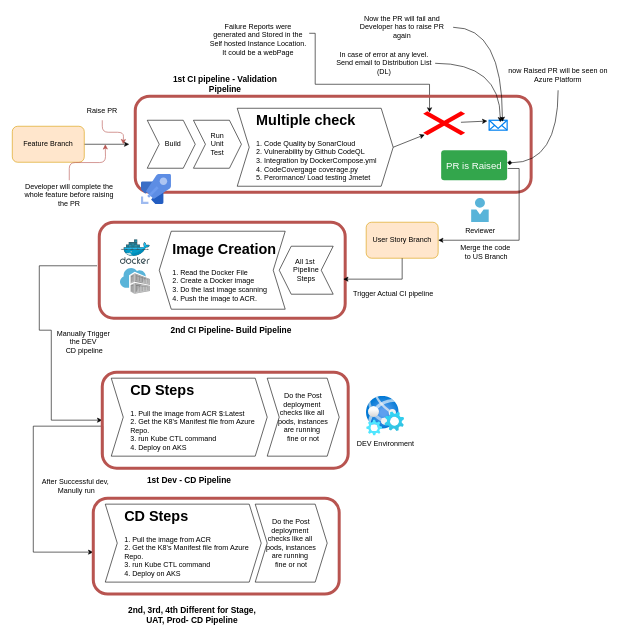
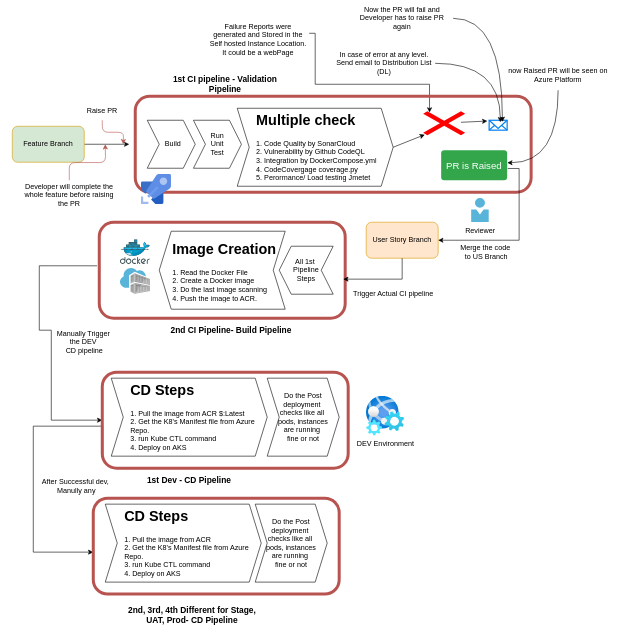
  <mxCell id="0" />
  <mxCell id="1" parent="0" />
  <mxCell id="2" style="edgeStyle=orthogonalEdgeStyle;rounded=0;orthogonalLoop=1;jettySize=auto;html=1;entryX=0.152;entryY=0.052;entryDx=0;entryDy=0;entryPerimeter=0;" edge="1" parent="1" source="30" target="19"><mxGeometry relative="1" as="geometry"><Array as="points"><mxPoint x="525" y="55" /><mxPoint x="525" y="140" /><mxPoint x="716" y="140" /></Array></mxGeometry></mxCell>
  <mxCell id="3" value="" style="rounded=1;whiteSpace=wrap;html=1;fillColor=none;strokeColor=#b85450;strokeWidth=5;" vertex="1" parent="1"><mxGeometry x="225" y="160" width="660" height="160" as="geometry" /></mxCell>
  <mxCell id="4" style="edgeStyle=none;rounded=0;orthogonalLoop=1;jettySize=auto;html=1;" edge="1" parent="1" source="5"><mxGeometry relative="1" as="geometry"><mxPoint x="215" y="240" as="targetPoint" /></mxGeometry></mxCell>
- <mxCell id="5" value="Feature Branch" style="rounded=1;whiteSpace=wrap;html=1;fillColor=#ffe6cc;strokeColor=#d79b00;" vertex="1" parent="1"><mxGeometry x="20" y="210" width="120" height="60" as="geometry" /></mxCell>
+ <mxCell id="5" value="Feature Branch" style="rounded=1;whiteSpace=wrap;html=1;fillColor=#d5e8d4;strokeColor=#d79b00;" vertex="1" parent="1"><mxGeometry x="20" y="210" width="120" height="60" as="geometry" /></mxCell>
  <mxCell id="6" value="Developer will complete the whole feature before raising the PR" style="text;html=1;align=center;verticalAlign=middle;whiteSpace=wrap;rounded=0;" vertex="1" parent="1"><mxGeometry x="30" y="300" width="170" height="50" as="geometry" /></mxCell>
  <mxCell id="7" value="User Story Branch" style="whiteSpace=wrap;html=1;fillColor=#ffe6cc;strokeColor=#d79b00;rounded=1;" vertex="1" parent="1"><mxGeometry x="610" y="370" width="120" height="60" as="geometry" /></mxCell>
  <mxCell id="8" value="" style="endArrow=classic;html=1;rounded=1;exitX=0.5;exitY=0;exitDx=0;exitDy=0;edgeStyle=orthogonalEdgeStyle;curved=0;fillColor=#f8cecc;strokeColor=#b85450;" edge="1" parent="1" source="6"><mxGeometry width="50" height="50" relative="1" as="geometry"><mxPoint x="185" y="300" as="sourcePoint" /><mxPoint x="175" y="240" as="targetPoint" /></mxGeometry></mxCell>
  <mxCell id="9" value="Raise PR" style="text;html=1;align=center;verticalAlign=middle;whiteSpace=wrap;rounded=0;" vertex="1" parent="1"><mxGeometry x="140" y="170" width="60" height="30" as="geometry" /></mxCell>
  <mxCell id="10" value="" style="shape=step;perimeter=stepPerimeter;whiteSpace=wrap;html=1;fixedSize=1;" vertex="1" parent="1"><mxGeometry x="245" y="200" width="80" height="80" as="geometry" /></mxCell>
  <mxCell id="11" value="Run&lt;div&gt;Unit&lt;/div&gt;&lt;div&gt;Test&lt;/div&gt;" style="shape=step;perimeter=stepPerimeter;whiteSpace=wrap;html=1;fixedSize=1;" vertex="1" parent="1"><mxGeometry x="322" y="200" width="80" height="80" as="geometry" /></mxCell>
  <mxCell id="12" value="&lt;h5&gt;&lt;font style=&quot;font-size: 14px;&quot;&gt;1st CI pipeline - Validation Pipeline&lt;/font&gt;&lt;/h5&gt;" style="text;html=1;align=center;verticalAlign=middle;whiteSpace=wrap;rounded=0;" vertex="1" parent="1"><mxGeometry x="275" y="120" width="200" height="37" as="geometry" /></mxCell>
  <mxCell id="13" value="Build" style="text;html=1;align=center;verticalAlign=middle;whiteSpace=wrap;rounded=0;" vertex="1" parent="1"><mxGeometry x="258" y="225" width="60" height="30" as="geometry" /></mxCell>
  <mxCell id="14" value="" style="group" vertex="1" connectable="0" parent="1"><mxGeometry x="395" y="180" width="260" height="140" as="geometry" /></mxCell>
  <mxCell id="15" value="" style="shape=step;perimeter=stepPerimeter;whiteSpace=wrap;html=1;fixedSize=1;" vertex="1" parent="14"><mxGeometry width="260" height="130" as="geometry" /></mxCell>
  <mxCell id="16" value="&lt;h1 style=&quot;margin-top: 0px;&quot;&gt;Multiple check&lt;/h1&gt;&lt;div&gt;1. Code Quality by SonarCloud&lt;/div&gt;&lt;div&gt;2. Vulnerability by Github CodeQL&lt;/div&gt;&lt;div&gt;3. Integration by DockerCompose.yml&lt;/div&gt;&lt;div&gt;4. CodeCovergage coverage.py&lt;/div&gt;&lt;div&gt;5. Perormance/ Load testing Jmetet&lt;/div&gt;" style="text;html=1;whiteSpace=wrap;overflow=hidden;rounded=0;" vertex="1" parent="14"><mxGeometry x="30" width="220" height="140" as="geometry" /></mxCell>
  <mxCell id="17" value="" style="endArrow=classic;html=1;rounded=1;exitX=0.5;exitY=1;exitDx=0;exitDy=0;edgeStyle=orthogonalEdgeStyle;curved=0;fillColor=#f8cecc;strokeColor=#b85450;" edge="1" parent="1" source="9"><mxGeometry width="50" height="50" relative="1" as="geometry"><mxPoint x="180" y="330" as="sourcePoint" /><mxPoint x="205" y="240" as="targetPoint" /></mxGeometry></mxCell>
  <mxCell id="18" value="" style="image;sketch=0;aspect=fixed;html=1;points=[];align=center;fontSize=12;image=img/lib/mscae/Azure_Pipelines.svg;" vertex="1" parent="1"><mxGeometry x="235" y="290" width="50" height="50" as="geometry" /></mxCell>
  <mxCell id="19" value="" style="shape=mxgraph.mockup.markup.redX;fillColor=#ff0000;html=1;shadow=0;whiteSpace=wrap;strokeColor=none;" vertex="1" parent="1"><mxGeometry x="705" y="185" width="70" height="40" as="geometry" /></mxCell>
  <mxCell id="20" value="" style="endArrow=classic;html=1;rounded=0;exitX=1;exitY=0.5;exitDx=0;exitDy=0;entryX=0.038;entryY=0.975;entryDx=0;entryDy=0;entryPerimeter=0;" edge="1" parent="1" source="15" target="19"><mxGeometry width="50" height="50" relative="1" as="geometry"><mxPoint x="725" y="350" as="sourcePoint" /><mxPoint x="775" y="300" as="targetPoint" /></mxGeometry></mxCell>
  <mxCell id="21" value="" style="html=1;verticalLabelPosition=bottom;align=center;labelBackgroundColor=#ffffff;verticalAlign=top;strokeWidth=2;strokeColor=#0080F0;shadow=0;dashed=0;shape=mxgraph.ios7.icons.mail;" vertex="1" parent="1"><mxGeometry x="815" y="200" width="30" height="16.5" as="geometry" /></mxCell>
  <mxCell id="22" style="rounded=0;orthogonalLoop=1;jettySize=auto;html=1;entryX=0.133;entryY=0.081;entryDx=0;entryDy=0;entryPerimeter=0;elbow=vertical;" edge="1" parent="1"><mxGeometry relative="1" as="geometry"><mxPoint x="768" y="203.377" as="sourcePoint" /><mxPoint x="811.99" y="201.337" as="targetPoint" /></mxGeometry></mxCell>
  <mxCell id="23" style="edgeStyle=orthogonalEdgeStyle;rounded=0;orthogonalLoop=1;jettySize=auto;html=1;entryX=0.622;entryY=0.202;entryDx=0;entryDy=0;entryPerimeter=0;curved=1;" edge="1" parent="1" source="31" target="21"><mxGeometry relative="1" as="geometry" /></mxCell>
- <mxCell id="24" value="Now the PR will fail and Developer has to raise PR again" style="text;html=1;align=center;verticalAlign=middle;whiteSpace=wrap;rounded=0;" vertex="1" parent="1"><mxGeometry x="585" y="20" width="170" height="50" as="geometry" /></mxCell>
+ <mxCell id="24" value="Now the PR will fail and Developer has to raise PR again" style="text;html=1;align=center;verticalAlign=middle;whiteSpace=wrap;rounded=0;" vertex="1" parent="1"><mxGeometry x="585" y="5" width="170" height="50" as="geometry" /></mxCell>
  <mxCell id="25" style="edgeStyle=orthogonalEdgeStyle;rounded=0;orthogonalLoop=1;jettySize=auto;html=1;entryX=0.737;entryY=0.159;entryDx=0;entryDy=0;entryPerimeter=0;curved=1;" edge="1" parent="1" source="24" target="21"><mxGeometry relative="1" as="geometry" /></mxCell>
  <mxCell id="26" style="edgeStyle=orthogonalEdgeStyle;rounded=0;orthogonalLoop=1;jettySize=auto;html=1;entryX=1;entryY=0.5;entryDx=0;entryDy=0;exitX=1.009;exitY=0.608;exitDx=0;exitDy=0;exitPerimeter=0;" edge="1" parent="1" source="27" target="7"><mxGeometry relative="1" as="geometry" /></mxCell>
  <mxCell id="27" value="PR is Raised" style="html=1;shadow=0;dashed=0;shape=mxgraph.bootstrap.rrect;rSize=5;strokeColor=none;strokeWidth=1;fillColor=#33A64C;fontColor=#FFFFFF;whiteSpace=wrap;align=center;verticalAlign=middle;spacingLeft=0;fontStyle=0;fontSize=16;spacing=5;" vertex="1" parent="1"><mxGeometry x="735" y="250" width="110" height="50" as="geometry" /></mxCell>
  <mxCell id="28" value="now Raised PR will be seen on Azure Platform" style="text;html=1;align=center;verticalAlign=middle;whiteSpace=wrap;rounded=0;" vertex="1" parent="1"><mxGeometry x="845" y="100" width="170" height="50" as="geometry" /></mxCell>
- <mxCell id="29" style="edgeStyle=orthogonalEdgeStyle;rounded=0;orthogonalLoop=1;jettySize=auto;html=1;entryX=1.002;entryY=0.416;entryDx=0;entryDy=0;entryPerimeter=0;curved=1;endArrow=diamond;" edge="1" parent="1" source="28" target="27"><mxGeometry relative="1" as="geometry" /></mxCell>
+ <mxCell id="29" style="edgeStyle=orthogonalEdgeStyle;rounded=0;orthogonalLoop=1;jettySize=auto;html=1;entryX=1.002;entryY=0.416;entryDx=0;entryDy=0;entryPerimeter=0;curved=1;" edge="1" parent="1" source="28" target="27"><mxGeometry relative="1" as="geometry" /></mxCell>
  <mxCell id="30" value="Failure Reports were generated and Stored in the Self hosted Instance Location. It could be a webPage" style="text;html=1;align=center;verticalAlign=middle;whiteSpace=wrap;rounded=0;" vertex="1" parent="1"><mxGeometry x="345" y="30" width="170" height="70" as="geometry" /></mxCell>
  <mxCell id="31" value="In case of error at any level. Send email to Distribution List (DL)" style="text;html=1;align=center;verticalAlign=middle;whiteSpace=wrap;rounded=0;" vertex="1" parent="1"><mxGeometry x="555" y="80" width="170" height="50" as="geometry" /></mxCell>
  <mxCell id="32" value="" style="image;sketch=0;aspect=fixed;html=1;points=[];align=center;fontSize=12;image=img/lib/mscae/Person.svg;" vertex="1" parent="1"><mxGeometry x="785.4" y="330" width="29.6" height="40" as="geometry" /></mxCell>
  <mxCell id="33" value="Reviewer" style="text;html=1;align=center;verticalAlign=middle;resizable=0;points=[];autosize=1;strokeColor=none;fillColor=none;" vertex="1" parent="1"><mxGeometry x="765.2" y="370" width="70" height="30" as="geometry" /></mxCell>
  <mxCell id="34" value="Merge the code&amp;nbsp;&lt;div&gt;to US Branch&lt;/div&gt;" style="text;html=1;align=center;verticalAlign=middle;resizable=0;points=[];autosize=1;strokeColor=none;fillColor=none;" vertex="1" parent="1"><mxGeometry x="755" y="400" width="110" height="40" as="geometry" /></mxCell>
  <mxCell id="35" style="edgeStyle=orthogonalEdgeStyle;rounded=0;orthogonalLoop=1;jettySize=auto;html=1;entryX=0;entryY=0.5;entryDx=0;entryDy=0;exitX=-0.009;exitY=0.454;exitDx=0;exitDy=0;exitPerimeter=0;" edge="1" parent="1" source="36" target="47"><mxGeometry relative="1" as="geometry"><Array as="points"><mxPoint x="65" y="443" /><mxPoint x="65" y="550" /><mxPoint x="85" y="550" /><mxPoint x="85" y="700" /></Array></mxGeometry></mxCell>
  <mxCell id="36" value="" style="rounded=1;whiteSpace=wrap;html=1;fillColor=none;strokeColor=#b85450;strokeWidth=5;" vertex="1" parent="1"><mxGeometry x="165" y="370" width="410" height="160" as="geometry" /></mxCell>
  <mxCell id="37" value="All 1st&amp;nbsp;&lt;div&gt;Pipeline&lt;div&gt;Steps&lt;/div&gt;&lt;/div&gt;" style="shape=step;perimeter=stepPerimeter;whiteSpace=wrap;html=1;fixedSize=1;flipH=1;" vertex="1" parent="1"><mxGeometry x="465" y="410" width="90" height="80" as="geometry" /></mxCell>
  <mxCell id="38" value="" style="group" vertex="1" connectable="0" parent="1"><mxGeometry x="265" y="385" width="210" height="130" as="geometry" /></mxCell>
  <mxCell id="39" value="" style="shape=step;perimeter=stepPerimeter;whiteSpace=wrap;html=1;fixedSize=1;flipH=1;" vertex="1" parent="38"><mxGeometry width="210" height="130" as="geometry" /></mxCell>
  <mxCell id="40" value="&lt;h1 style=&quot;margin-top: 0px;&quot;&gt;Image Creation&lt;/h1&gt;&lt;div&gt;1. Read the Docker File&lt;/div&gt;&lt;div&gt;2. Create a Docker image&lt;/div&gt;&lt;div&gt;3. Do the last image scanning&lt;/div&gt;&lt;div&gt;4. Push the image to ACR.&lt;/div&gt;" style="text;html=1;whiteSpace=wrap;overflow=hidden;rounded=0;" vertex="1" parent="38"><mxGeometry x="20" y="10" width="190" height="110" as="geometry" /></mxCell>
  <mxCell id="41" value="" style="image;sketch=0;aspect=fixed;html=1;points=[];align=center;fontSize=12;image=img/lib/mscae/Container_Registries.svg;" vertex="1" parent="1"><mxGeometry x="200" y="447" width="50" height="43" as="geometry" /></mxCell>
  <mxCell id="42" value="" style="image;sketch=0;aspect=fixed;html=1;points=[];align=center;fontSize=12;image=img/lib/mscae/Docker.svg;" vertex="1" parent="1"><mxGeometry x="200" y="399" width="50" height="41" as="geometry" /></mxCell>
  <mxCell id="43" value="&lt;h5&gt;&lt;font style=&quot;font-size: 14px;&quot;&gt;2nd CI Pipeline- Build Pipeline&lt;/font&gt;&lt;/h5&gt;" style="text;html=1;align=center;verticalAlign=middle;whiteSpace=wrap;rounded=0;" vertex="1" parent="1"><mxGeometry x="265" y="540" width="240" height="20" as="geometry" /></mxCell>
  <mxCell id="44" style="edgeStyle=orthogonalEdgeStyle;rounded=0;orthogonalLoop=1;jettySize=auto;html=1;entryX=0.992;entryY=0.593;entryDx=0;entryDy=0;entryPerimeter=0;exitX=0.5;exitY=1;exitDx=0;exitDy=0;" edge="1" parent="1" source="7" target="36"><mxGeometry relative="1" as="geometry" /></mxCell>
  <mxCell id="45" value="Trigger Actual CI pipeline" style="text;html=1;align=center;verticalAlign=middle;resizable=0;points=[];autosize=1;strokeColor=none;fillColor=none;" vertex="1" parent="1"><mxGeometry x="575" y="475" width="160" height="30" as="geometry" /></mxCell>
  <mxCell id="46" style="edgeStyle=orthogonalEdgeStyle;rounded=0;orthogonalLoop=1;jettySize=auto;html=1;entryX=0;entryY=0.5;entryDx=0;entryDy=0;exitX=0.002;exitY=0.803;exitDx=0;exitDy=0;exitPerimeter=0;" edge="1" parent="1"><mxGeometry relative="1" as="geometry"><mxPoint x="170.82" y="758.48" as="sourcePoint" /><mxPoint x="155" y="920" as="targetPoint" /><Array as="points"><mxPoint x="171" y="710" /><mxPoint x="55" y="710" /><mxPoint x="55" y="920" /></Array></mxGeometry></mxCell>
  <mxCell id="47" value="" style="rounded=1;whiteSpace=wrap;html=1;fillColor=none;strokeColor=#b85450;strokeWidth=5;" vertex="1" parent="1"><mxGeometry x="170" y="620" width="410" height="160" as="geometry" /></mxCell>
  <mxCell id="48" value="&lt;h5&gt;&lt;font style=&quot;font-size: 14px;&quot;&gt;1st Dev - CD Pipeline&lt;/font&gt;&lt;/h5&gt;" style="text;html=1;align=center;verticalAlign=middle;whiteSpace=wrap;rounded=0;" vertex="1" parent="1"><mxGeometry x="195" y="790" width="240" height="20" as="geometry" /></mxCell>
  <mxCell id="49" value="Manually Trigger&amp;nbsp;&lt;div&gt;the DEV&amp;nbsp;&lt;/div&gt;&lt;div&gt;CD pipeline&lt;/div&gt;" style="text;html=1;align=center;verticalAlign=middle;resizable=0;points=[];autosize=1;strokeColor=none;fillColor=none;" vertex="1" parent="1"><mxGeometry x="80" y="540" width="120" height="60" as="geometry" /></mxCell>
  <mxCell id="50" value="" style="group" vertex="1" connectable="0" parent="1"><mxGeometry x="185" y="630" width="260" height="140" as="geometry" /></mxCell>
  <mxCell id="51" value="" style="shape=step;perimeter=stepPerimeter;whiteSpace=wrap;html=1;fixedSize=1;" vertex="1" parent="50"><mxGeometry width="260" height="130" as="geometry" /></mxCell>
  <mxCell id="52" value="&lt;h1 style=&quot;margin-top: 0px;&quot;&gt;CD Steps&lt;/h1&gt;&lt;div&gt;1. Pull the image from ACR $:Latest&lt;/div&gt;&lt;div&gt;2. Get the K8's Manifest file from Azure Repo.&amp;nbsp;&lt;/div&gt;&lt;div&gt;3. run Kube CTL command&lt;/div&gt;&lt;div&gt;4. Deploy on AKS&lt;/div&gt;" style="text;html=1;whiteSpace=wrap;overflow=hidden;rounded=0;" vertex="1" parent="50"><mxGeometry x="30" width="220" height="140" as="geometry" /></mxCell>
  <mxCell id="53" value="Do the Post&lt;div&gt;deployment&amp;nbsp;&lt;/div&gt;&lt;div&gt;checks like all&amp;nbsp;&lt;/div&gt;&lt;div&gt;pods, instances&lt;/div&gt;&lt;div&gt;are running&amp;nbsp;&lt;/div&gt;&lt;div&gt;fine or not&lt;/div&gt;" style="shape=step;perimeter=stepPerimeter;whiteSpace=wrap;html=1;fixedSize=1;" vertex="1" parent="1"><mxGeometry x="445" y="630" width="120" height="130" as="geometry" /></mxCell>
  <mxCell id="54" value="DEV Environment" style="image;aspect=fixed;html=1;points=[];align=center;fontSize=12;image=img/lib/azure2/preview/Web_Environment.svg;" vertex="1" parent="1"><mxGeometry x="610" y="660" width="64" height="66" as="geometry" /></mxCell>
  <mxCell id="55" value="" style="rounded=1;whiteSpace=wrap;html=1;fillColor=none;strokeColor=#b85450;strokeWidth=5;" vertex="1" parent="1"><mxGeometry x="155" y="830" width="410" height="160" as="geometry" /></mxCell>
  <mxCell id="56" value="" style="group" vertex="1" connectable="0" parent="1"><mxGeometry x="175" y="840" width="260" height="140" as="geometry" /></mxCell>
  <mxCell id="57" value="" style="shape=step;perimeter=stepPerimeter;whiteSpace=wrap;html=1;fixedSize=1;" vertex="1" parent="56"><mxGeometry width="260" height="130" as="geometry" /></mxCell>
  <mxCell id="58" value="&lt;h1 style=&quot;margin-top: 0px;&quot;&gt;CD Steps&lt;/h1&gt;&lt;div&gt;1. Pull the image from ACR&lt;/div&gt;&lt;div&gt;2. Get the K8's Manifest file from Azure Repo.&amp;nbsp;&lt;/div&gt;&lt;div&gt;3. run Kube CTL command&lt;/div&gt;&lt;div&gt;4. Deploy on AKS&lt;/div&gt;" style="text;html=1;whiteSpace=wrap;overflow=hidden;rounded=0;" vertex="1" parent="56"><mxGeometry x="30" width="220" height="140" as="geometry" /></mxCell>
  <mxCell id="59" value="Do the Post&lt;div&gt;deployment&amp;nbsp;&lt;/div&gt;&lt;div&gt;checks like all&amp;nbsp;&lt;/div&gt;&lt;div&gt;pods, instances&lt;/div&gt;&lt;div&gt;are running&amp;nbsp;&lt;/div&gt;&lt;div&gt;fine or not&lt;/div&gt;" style="shape=step;perimeter=stepPerimeter;whiteSpace=wrap;html=1;fixedSize=1;" vertex="1" parent="1"><mxGeometry x="425" y="840" width="120" height="130" as="geometry" /></mxCell>
  <mxCell id="60" value="&lt;h5&gt;&lt;font style=&quot;font-size: 14px;&quot;&gt;2nd, 3rd, 4th Different for Stage, UAT, Prod- CD Pipeline&lt;/font&gt;&lt;/h5&gt;" style="text;html=1;align=center;verticalAlign=middle;whiteSpace=wrap;rounded=0;" vertex="1" parent="1"><mxGeometry x="200" y="1000" width="240" height="50" as="geometry" /></mxCell>
- <mxCell id="61" value="After Successful dev,&lt;div&gt;&amp;nbsp;Manully run&lt;/div&gt;" style="text;html=1;align=center;verticalAlign=middle;resizable=0;points=[];autosize=1;strokeColor=none;fillColor=none;" vertex="1" parent="1"><mxGeometry x="55" y="790" width="140" height="40" as="geometry" /></mxCell>
+ <mxCell id="61" value="After Successful dev,&lt;div&gt;&amp;nbsp;Manully any&lt;/div&gt;" style="text;html=1;align=center;verticalAlign=middle;resizable=0;points=[];autosize=1;strokeColor=none;fillColor=none;" vertex="1" parent="1"><mxGeometry x="55" y="790" width="140" height="40" as="geometry" /></mxCell>
